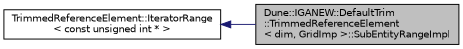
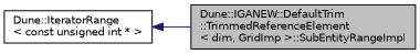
  digraph {
    rankdir=LR
    node [color=black fontname=Helvetica fontsize=10 shape=record style=filled]
    n1 [fillcolor=grey75 fontcolor=black height=0.2 label="Dune::IGANEW::DefaultTrim\l::TrimmedReferenceElement\l\< dim, GridImp \>::SubEntityRangeImpl" width=0.4]
-   n2 [fillcolor=white height=0.2 label="TrimmedReferenceElement::IteratorRange\l\< const unsigned int * \>" width=0.4]
+   n2 [fillcolor=white height=0.2 label="Dune::IteratorRange\l\< const unsigned int * \>" width=0.4]
    n2 -> n1 [color=midnightblue dir=back fontname=Helvetica fontsize=10 labelfontname=Helvetica labelfontsize=10 style=solid]
  }
